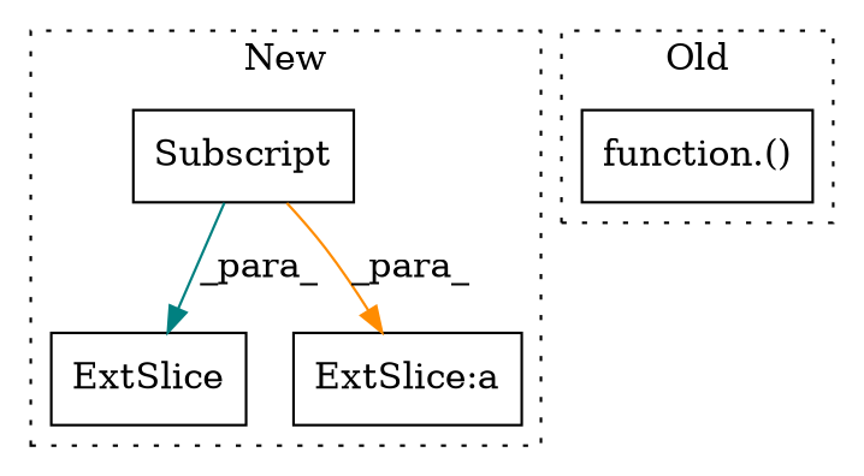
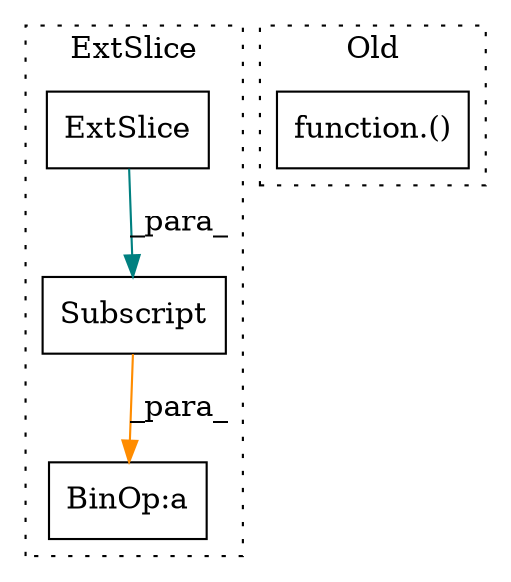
  digraph {
    node [shape=box]
    n1 [a=85 l=14 label=ExtSlice s=3690]
    n2 [a=63 l="21,0" label=Subscript s="3690,0"]
-   n3 [a=82 l=3 label="ExtSlice:a" s=3747]
+   n3 [a=82 l=3 label="BinOp:a" s=3747]
    n4 [a=75 l="22,1" label="function.()" s="2900,2960"]
    subgraph cluster_1 {
-     label=New
+     label=ExtSlice
      style=dotted
      n1
      n2
      n3
    }
    subgraph cluster_2 {
      label=Old
      style=dotted
      n4
    }
-   n2 -> n1 [color=teal label=_para_]
+   n1 -> n2 [color=teal label=_para_]
    n2 -> n3 [color=darkorange label=_para_]
  }
